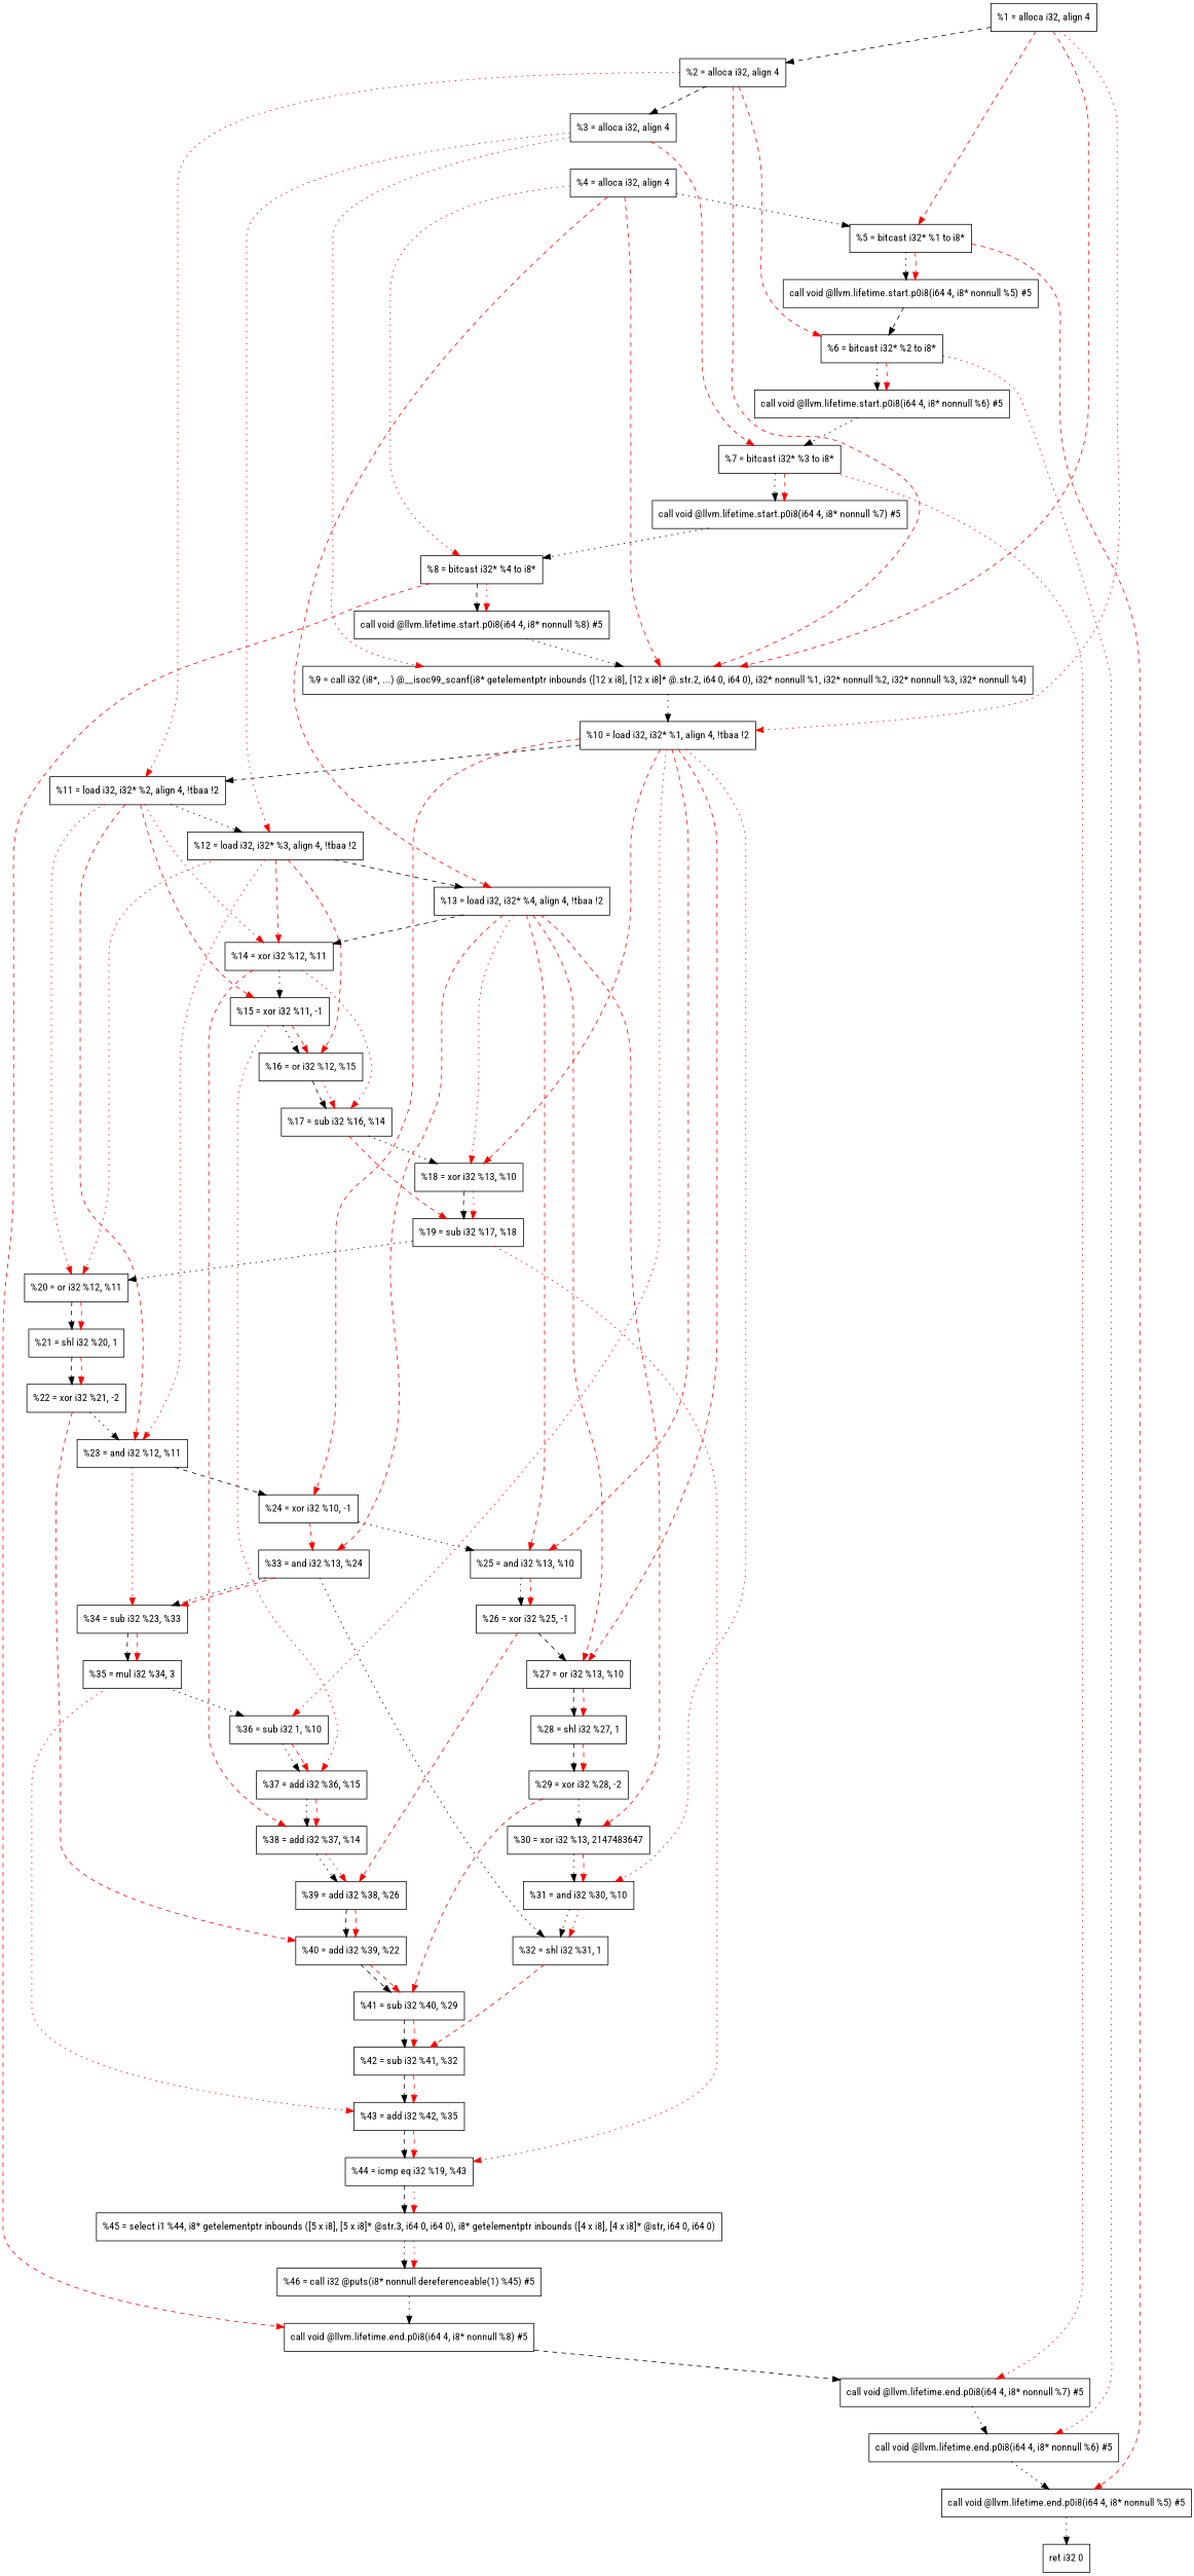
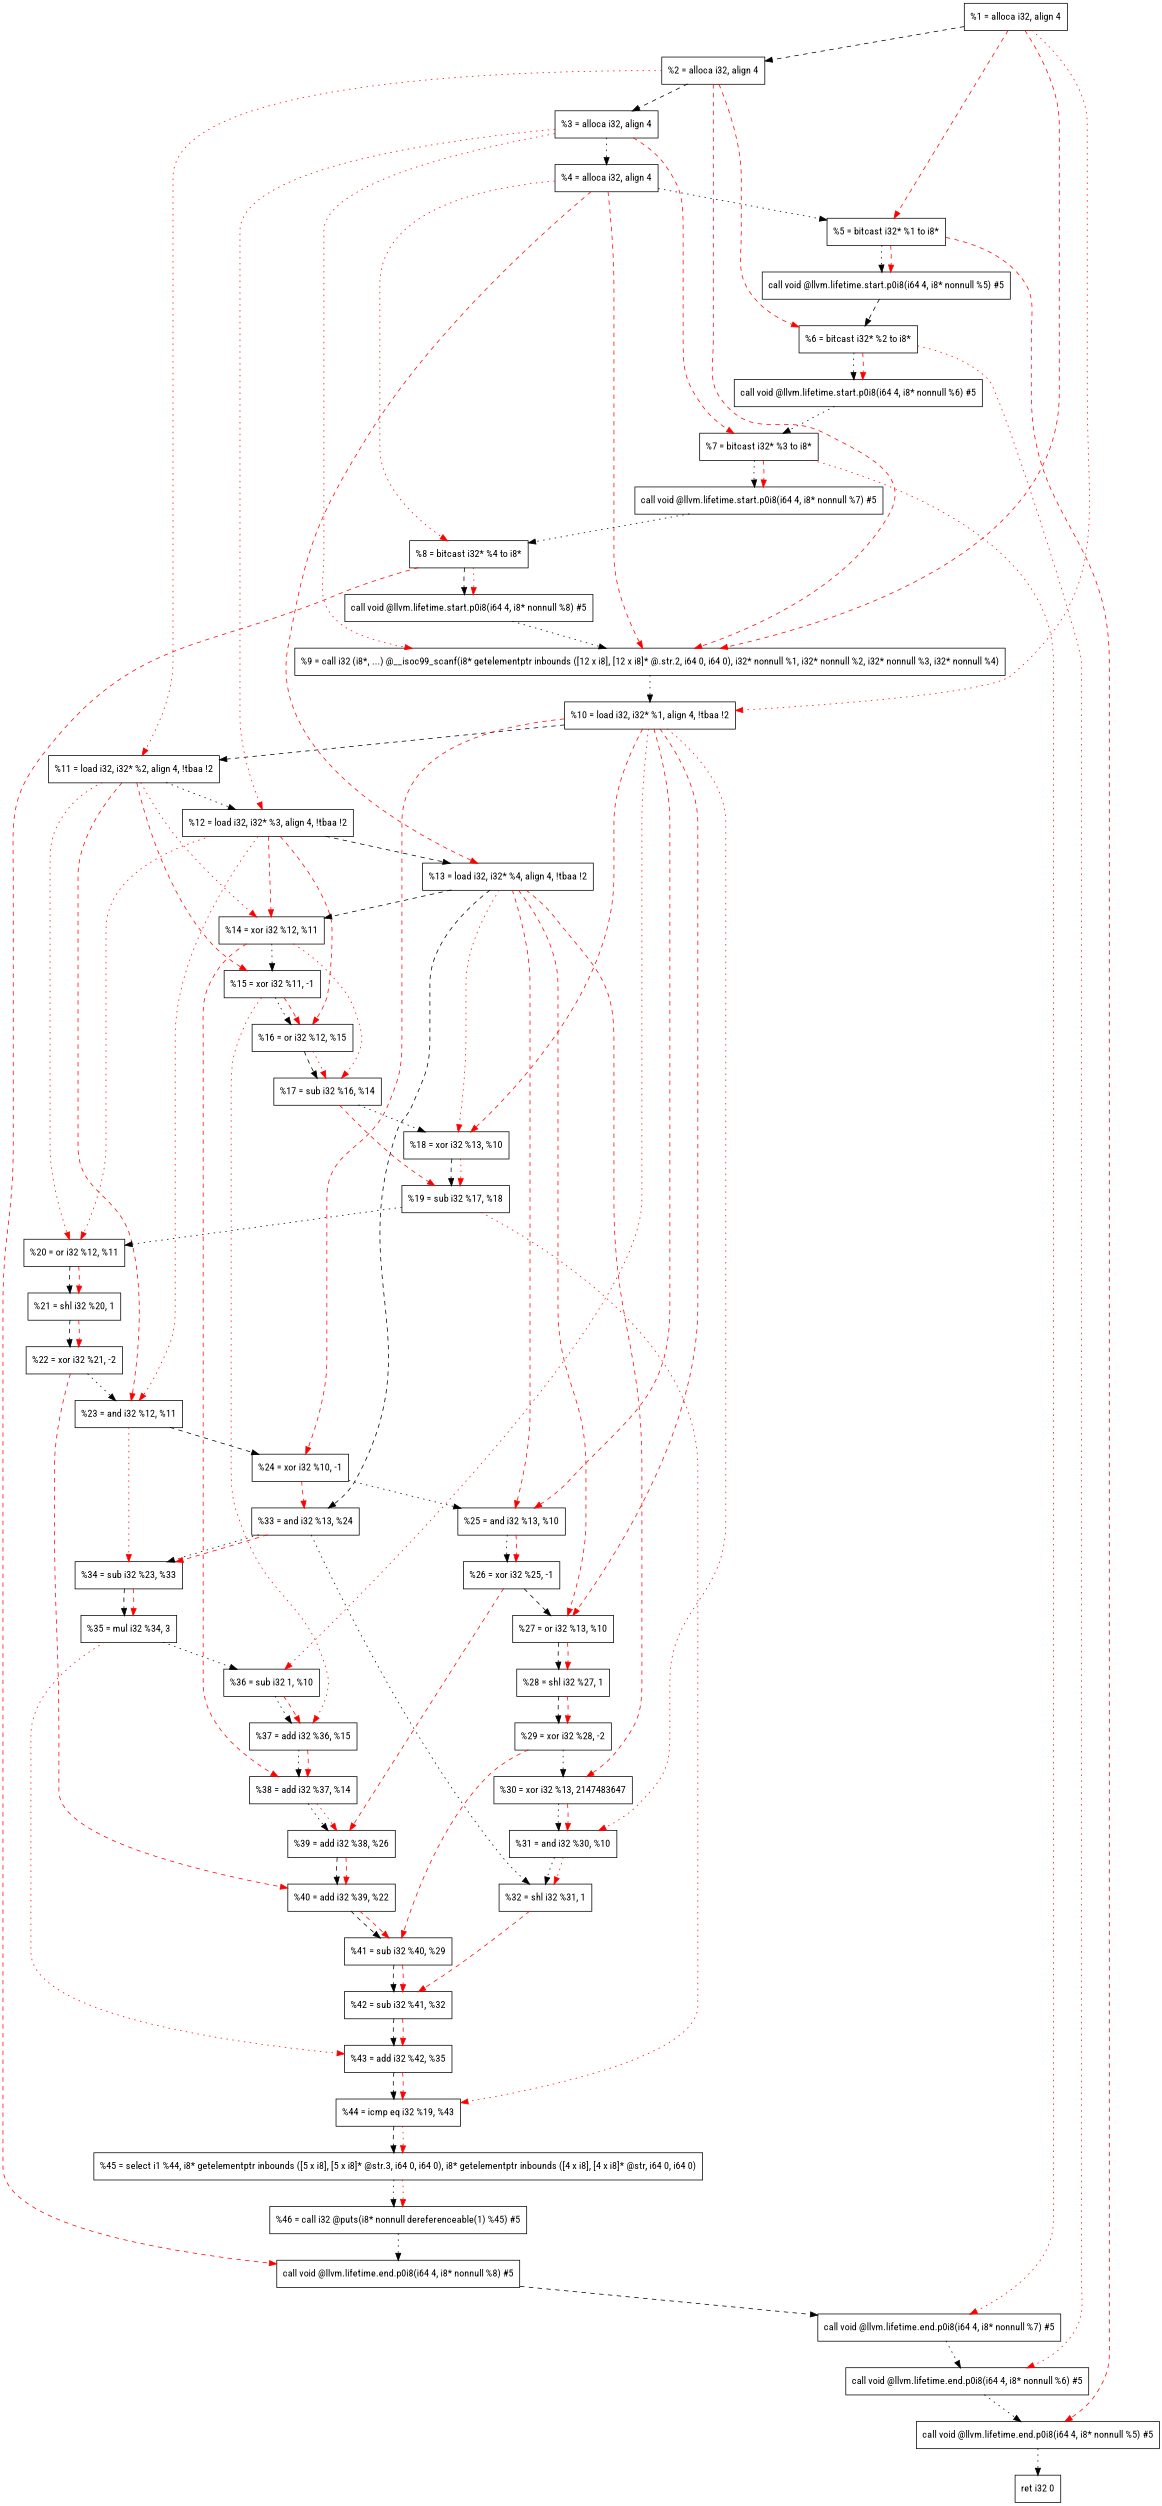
  digraph {
    fontname="Roboto Condensed"
    node [fontname="Roboto Condensed" shape=record]
    edge [fontname="Roboto Condensed" style=dashed color=red]
    n1 [label="  %1 = alloca i32, align 4"]
    n2 [label="  %2 = alloca i32, align 4"]
    n3 [label="  %5 = bitcast i32* %1 to i8*"]
    n4 [label="  %9 = call i32 (i8*, ...) @__isoc99_scanf(i8* getelementptr inbounds ([12 x i8], [12 x i8]* @.str.2, i64 0, i64 0), i32* nonnull %1, i32* nonnull %2, i32* nonnull %3, i32* nonnull %4)"]
    n5 [label="  %10 = load i32, i32* %1, align 4, !tbaa !2"]
    n6 [label="  %3 = alloca i32, align 4"]
    n7 [label="  %6 = bitcast i32* %2 to i8*"]
    n8 [label="  %11 = load i32, i32* %2, align 4, !tbaa !2"]
    n9 [label="  call void @llvm.lifetime.start.p0i8(i64 4, i8* nonnull %5) #5"]
    n10 [label="  call void @llvm.lifetime.end.p0i8(i64 4, i8* nonnull %5) #5"]
    n11 [label="  %18 = xor i32 %13, %10"]
    n12 [label="  %24 = xor i32 %10, -1"]
    n13 [label="  %25 = and i32 %13, %10"]
    n14 [label="  %27 = or i32 %13, %10"]
    n15 [label="  %31 = and i32 %30, %10"]
    n16 [label="  %36 = sub i32 1, %10"]
    n17 [label="  %4 = alloca i32, align 4"]
    n18 [label="  %7 = bitcast i32* %3 to i8*"]
    n19 [label="  %12 = load i32, i32* %3, align 4, !tbaa !2"]
    n20 [label="  call void @llvm.lifetime.start.p0i8(i64 4, i8* nonnull %6) #5"]
    n21 [label="  call void @llvm.lifetime.end.p0i8(i64 4, i8* nonnull %6) #5"]
    n22 [label="  %14 = xor i32 %12, %11"]
    n23 [label="  %15 = xor i32 %11, -1"]
    n24 [label="  %20 = or i32 %12, %11"]
    n25 [label="  %23 = and i32 %12, %11"]
    n26 [label="  %8 = bitcast i32* %4 to i8*"]
    n27 [label="  %13 = load i32, i32* %4, align 4, !tbaa !2"]
    n28 [label="  call void @llvm.lifetime.start.p0i8(i64 4, i8* nonnull %7) #5"]
    n29 [label="  call void @llvm.lifetime.end.p0i8(i64 4, i8* nonnull %7) #5"]
    n30 [label="  %16 = or i32 %12, %15"]
    n31 [label="  call void @llvm.lifetime.start.p0i8(i64 4, i8* nonnull %8) #5"]
    n32 [label="  call void @llvm.lifetime.end.p0i8(i64 4, i8* nonnull %8) #5"]
    n33 [label="  %30 = xor i32 %13, 2147483647"]
    n34 [label="  %33 = and i32 %13, %24"]
    n35 [label="  ret i32 0"]
    n36 [label="  %19 = sub i32 %17, %18"]
    n37 [label="  %26 = xor i32 %25, -1"]
    n38 [label="  %28 = shl i32 %27, 1"]
    n39 [label="  %32 = shl i32 %31, 1"]
    n40 [label="  %37 = add i32 %36, %15"]
    n41 [label="  %17 = sub i32 %16, %14"]
    n42 [label="  %38 = add i32 %37, %14"]
    n43 [label="  %21 = shl i32 %20, 1"]
    n44 [label="  %34 = sub i32 %23, %33"]
    n45 [label="  %39 = add i32 %38, %26"]
    n46 [label="  %44 = icmp eq i32 %19, %43"]
    n47 [label="  %45 = select i1 %44, i8* getelementptr inbounds ([5 x i8], [5 x i8]* @str.3, i64 0, i64 0), i8* getelementptr inbounds ([4 x i8], [4 x i8]* @str, i64 0, i64 0)"]
    n48 [label="  %22 = xor i32 %21, -2"]
    n49 [label="  %40 = add i32 %39, %22"]
    n50 [label="  %41 = sub i32 %40, %29"]
    n51 [label="  %35 = mul i32 %34, 3"]
    n52 [label="  %29 = xor i32 %28, -2"]
    n53 [label="  %42 = sub i32 %41, %32"]
    n54 [label="  %43 = add i32 %42, %35"]
    n55 [label="  %46 = call i32 @puts(i8* nonnull dereferenceable(1) %45) #5"]
    n1 -> n2 [color=""]
    n1 -> n3
    n1 -> n4
    n1 -> n5 [style=dotted]
    n2 -> n4
    n2 -> n6 [color=""]
    n2 -> n7
    n2 -> n8 [style=dotted]
    n3 -> n9 [style=dotted color=""]
    n3 -> n9
    n3 -> n10
    n4 -> n5 [style=dotted color=""]
    n5 -> n8 [color=""]
    n5 -> n11
    n5 -> n12
    n5 -> n13
    n5 -> n14
    n5 -> n15 [style=dotted]
    n5 -> n16 [style=dotted]
    n6 -> n4 [style=dotted]
+   n6 -> n17 [style=dotted color=""]
    n6 -> n18
    n6 -> n19 [style=dotted]
    n7 -> n20 [style=dotted color=""]
    n7 -> n20
    n7 -> n21 [style=dotted]
    n8 -> n19 [style=dotted color=""]
    n8 -> n22 [style=dotted]
    n8 -> n23
    n8 -> n24 [style=dotted]
    n8 -> n25
    n9 -> n7 [color=""]
    n10 -> n35 [style=dotted color=""]
    n11 -> n36 [color=""]
    n11 -> n36 [style=dotted]
    n12 -> n13 [style=dotted color=""]
    n12 -> n34
    n13 -> n37 [style=dotted color=""]
    n13 -> n37
    n14 -> n38 [color=""]
    n14 -> n38
    n15 -> n39 [style=dotted color=""]
    n15 -> n39 [style=dotted]
    n16 -> n40 [style=dotted color=""]
    n16 -> n40
    n17 -> n3 [style=dotted color=""]
    n17 -> n4
    n17 -> n26 [style=dotted]
    n17 -> n27
    n18 -> n28 [style=dotted color=""]
    n18 -> n28
    n18 -> n29 [style=dotted]
    n19 -> n22
    n19 -> n24 [style=dotted]
    n19 -> n25 [style=dotted]
    n19 -> n27 [color=""]
    n19 -> n30
    n20 -> n18 [style=dotted color=""]
    n21 -> n10 [style=dotted color=""]
    n22 -> n23 [style=dotted color=""]
    n22 -> n41 [style=dotted]
    n22 -> n42
    n23 -> n30 [style=dotted color=""]
    n23 -> n30
    n23 -> n40 [style=dotted]
    n24 -> n43 [color=""]
    n24 -> n43
    n25 -> n12 [color=""]
    n25 -> n44 [style=dotted]
    n26 -> n31 [color=""]
    n26 -> n31 [style=dotted]
    n26 -> n32
    n27 -> n11 [style=dotted]
    n27 -> n13
    n27 -> n14
    n27 -> n22 [color=""]
    n27 -> n33
-   n27 -> n34
+   n27 -> n34 [color=black]
    n28 -> n26 [style=dotted color=""]
    n29 -> n21 [style=dotted color=""]
    n30 -> n41 [color=""]
    n30 -> n41 [style=dotted]
    n31 -> n4 [style=dotted color=""]
    n32 -> n29 [color=""]
    n33 -> n15 [style=dotted color=""]
    n33 -> n15
    n34 -> n39 [style=dotted color=""]
    n34 -> n44 [style=dotted color=""]
    n34 -> n44
    n36 -> n24 [style=dotted color=""]
    n36 -> n46 [style=dotted]
    n37 -> n14 [color=""]
    n37 -> n45
    n38 -> n52 [color=""]
    n38 -> n52
    n39 -> n53
    n40 -> n42 [style=dotted color=""]
    n40 -> n42
    n41 -> n11 [style=dotted color=""]
    n41 -> n36
    n42 -> n45 [style=dotted color=""]
    n42 -> n45 [style=dotted]
    n43 -> n48 [color=""]
    n43 -> n48
    n44 -> n51 [color=""]
    n44 -> n51
    n45 -> n49 [color=""]
    n45 -> n49
    n46 -> n47 [color=""]
    n46 -> n47 [style=dotted]
    n47 -> n55 [style=dotted color=""]
    n47 -> n55 [style=dotted]
    n48 -> n25 [style=dotted color=""]
    n48 -> n49
    n49 -> n50 [color=""]
    n49 -> n50
    n50 -> n53 [color=""]
    n50 -> n53
    n51 -> n16 [style=dotted color=""]
    n51 -> n54 [style=dotted]
    n52 -> n33 [style=dotted color=""]
    n52 -> n50
    n53 -> n54 [color=""]
    n53 -> n54
    n54 -> n46 [color=""]
    n54 -> n46
    n55 -> n32 [style=dotted color=""]
  }
